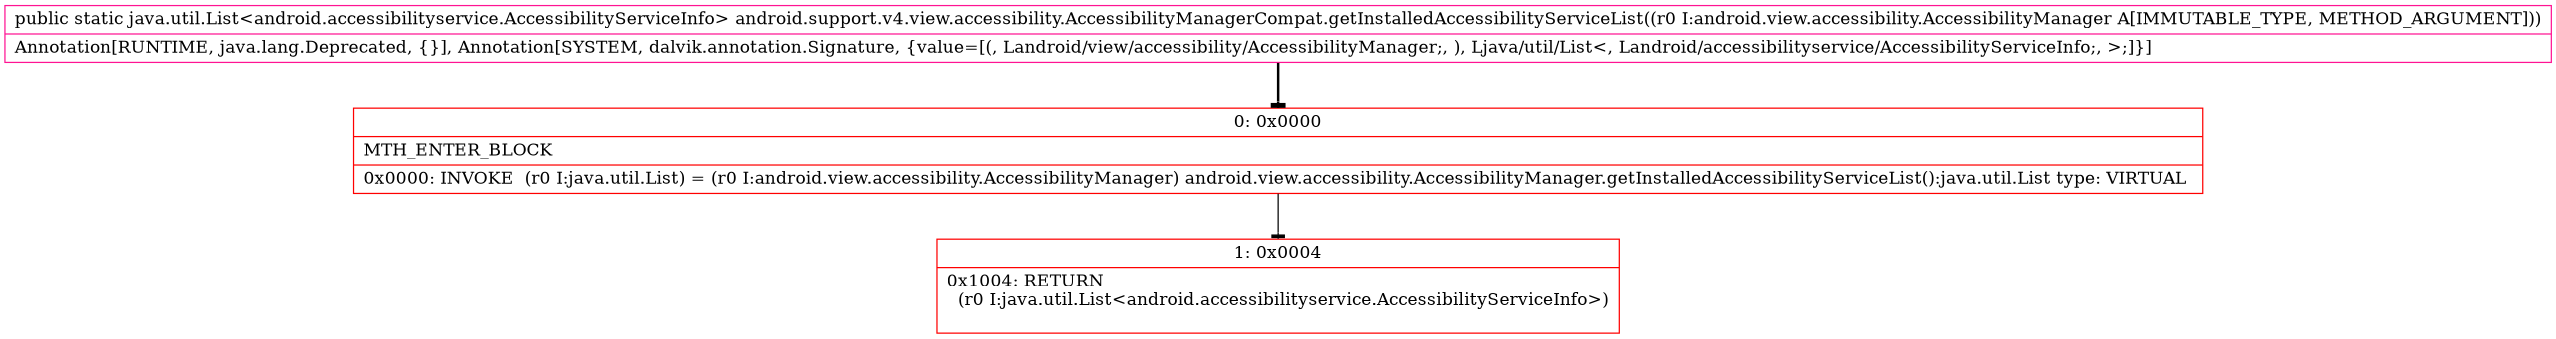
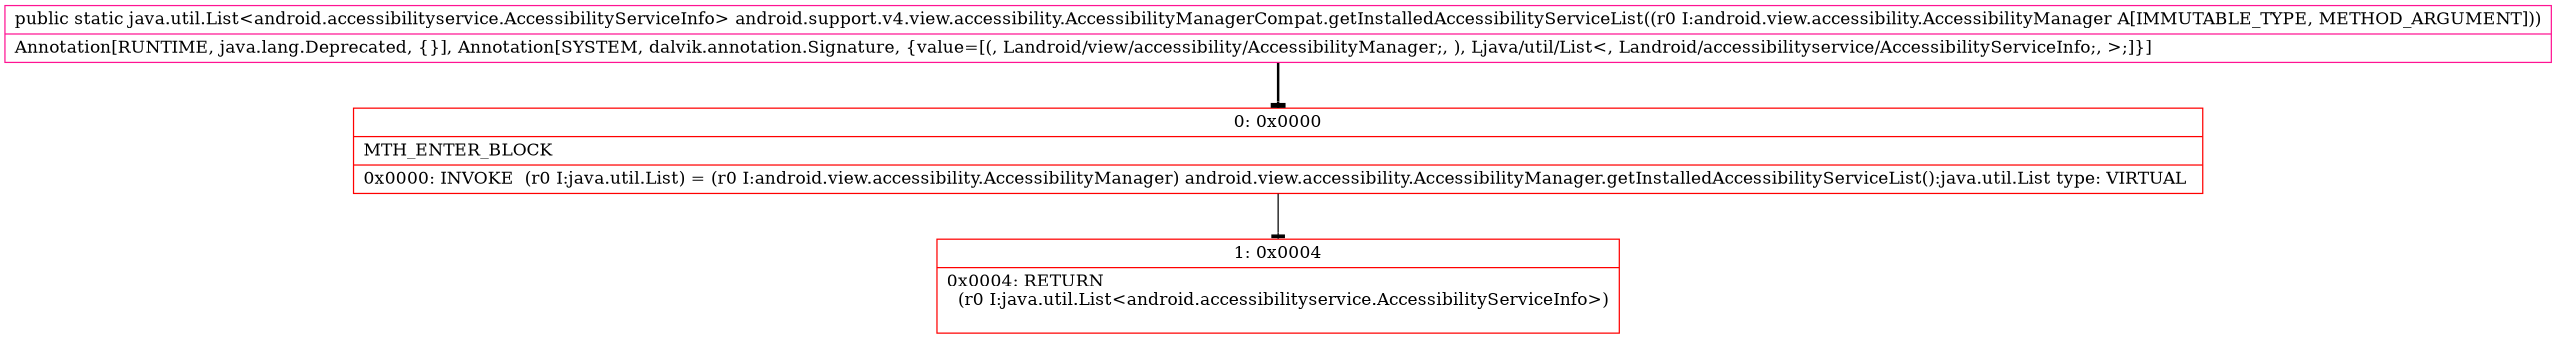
  digraph {
    node [shape=record color=red]
    edge [arrowhead=tee]
    n1 [label="{0\:\ 0x0000|MTH_ENTER_BLOCK\l|0x0000: INVOKE  (r0 I:java.util.List) = (r0 I:android.view.accessibility.AccessibilityManager) android.view.accessibility.AccessibilityManager.getInstalledAccessibilityServiceList():java.util.List type: VIRTUAL \l}"]
-   n2 [label="{1\:\ 0x0004|0x1004: RETURN  \l  (r0 I:java.util.List\<android.accessibilityservice.AccessibilityServiceInfo\>)\l \l}"]
+   n2 [label="{1\:\ 0x0004|0x0004: RETURN  \l  (r0 I:java.util.List\<android.accessibilityservice.AccessibilityServiceInfo\>)\l \l}"]
    n3 [label="{public static java.util.List\<android.accessibilityservice.AccessibilityServiceInfo\> android.support.v4.view.accessibility.AccessibilityManagerCompat.getInstalledAccessibilityServiceList((r0 I:android.view.accessibility.AccessibilityManager A[IMMUTABLE_TYPE, METHOD_ARGUMENT]))  | Annotation[RUNTIME, java.lang.Deprecated, \{\}], Annotation[SYSTEM, dalvik.annotation.Signature, \{value=[(, Landroid\/view\/accessibility\/AccessibilityManager;, ), Ljava\/util\/List\<, Landroid\/accessibilityservice\/AccessibilityServiceInfo;, \>;]\}]\l}" color=deeppink]
    n1 -> n2 [style=solid]
    n3 -> n1 [style=bold]
  }
